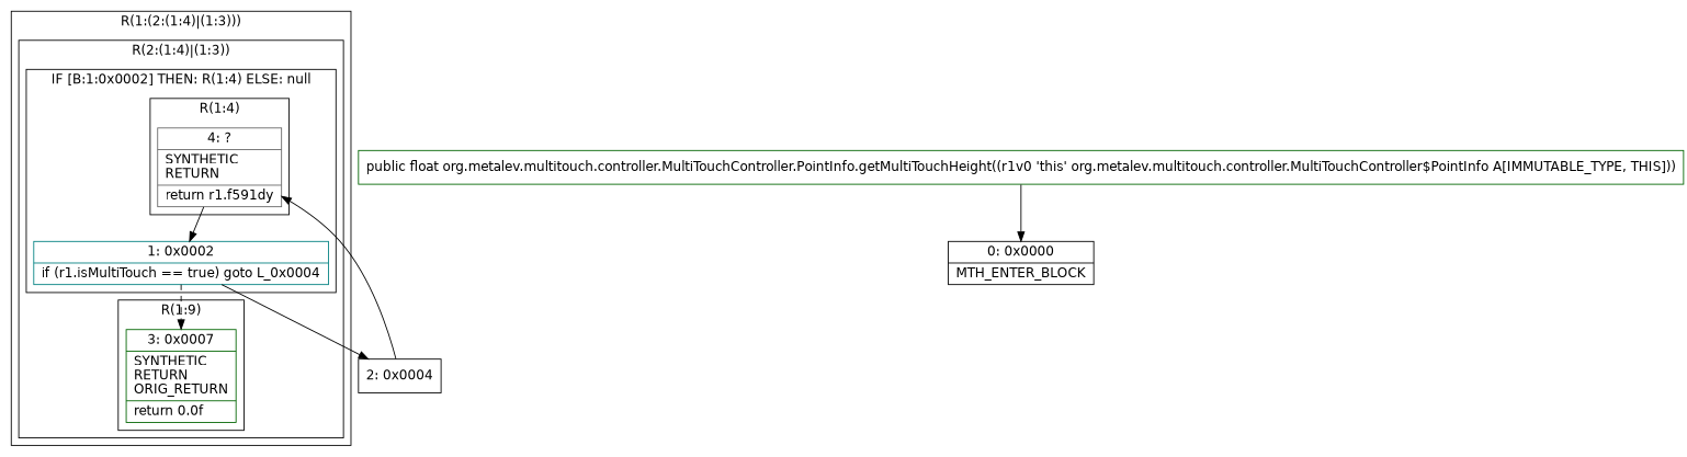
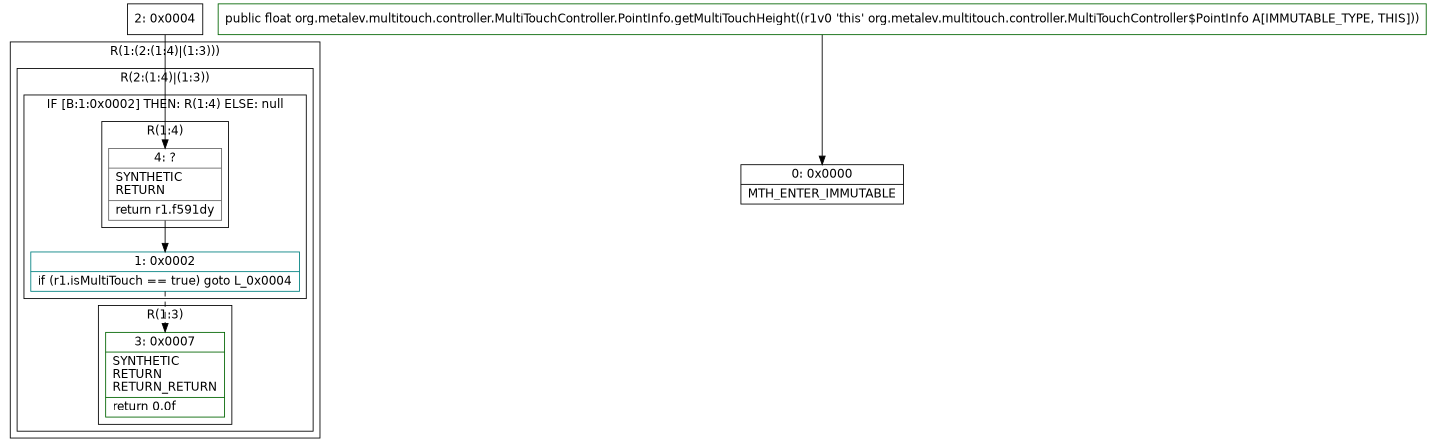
  digraph {
    fontname="DejaVu Sans"
    node [color=darkgreen fontname="DejaVu Sans" shape=record]
    edge [fontname="DejaVu Sans"]
    n1 [color=gray40 label="{4\:\ ?|SYNTHETIC\lRETURN\l|return r1.f591dy\l}"]
    n2 [color=teal label="{1\:\ 0x0002|if (r1.isMultiTouch == true) goto L_0x0004\l}"]
-   n3 [label="{3\:\ 0x0007|SYNTHETIC\lRETURN\lORIG_RETURN\l|return 0.0f\l}"]
+   n3 [label="{3\:\ 0x0007|SYNTHETIC\lRETURN\lRETURN_RETURN\l|return 0.0f\l}"]
    n4 [color=black label="{2\:\ 0x0004}"]
-   n5 [color=black label="{0\:\ 0x0000|MTH_ENTER_BLOCK\l}"]
+   n5 [color=black label="{0\:\ 0x0000|MTH_ENTER_IMMUTABLE\l}"]
    n6 [label="{public float org.metalev.multitouch.controller.MultiTouchController.PointInfo.getMultiTouchHeight((r1v0 'this' org.metalev.multitouch.controller.MultiTouchController$PointInfo A[IMMUTABLE_TYPE, THIS])) }"]
    subgraph cluster_1 {
      label="R(1:(2:(1:4)|(1:3)))"
      subgraph cluster_2 {
        label="R(2:(1:4)|(1:3))"
        subgraph cluster_3 {
          label="IF [B:1:0x0002] THEN: R(1:4) ELSE: null"
          n2
          subgraph cluster_4 {
            label="R(1:4)"
            n1
          }
        }
        subgraph cluster_5 {
-         label="R(1:9)"
+         label="R(1:3)"
          n3
        }
      }
    }
    n1 -> n2
    n2 -> n3 [style=dashed]
-   n2 -> n4
    n4 -> n1
    n6 -> n5
  }
